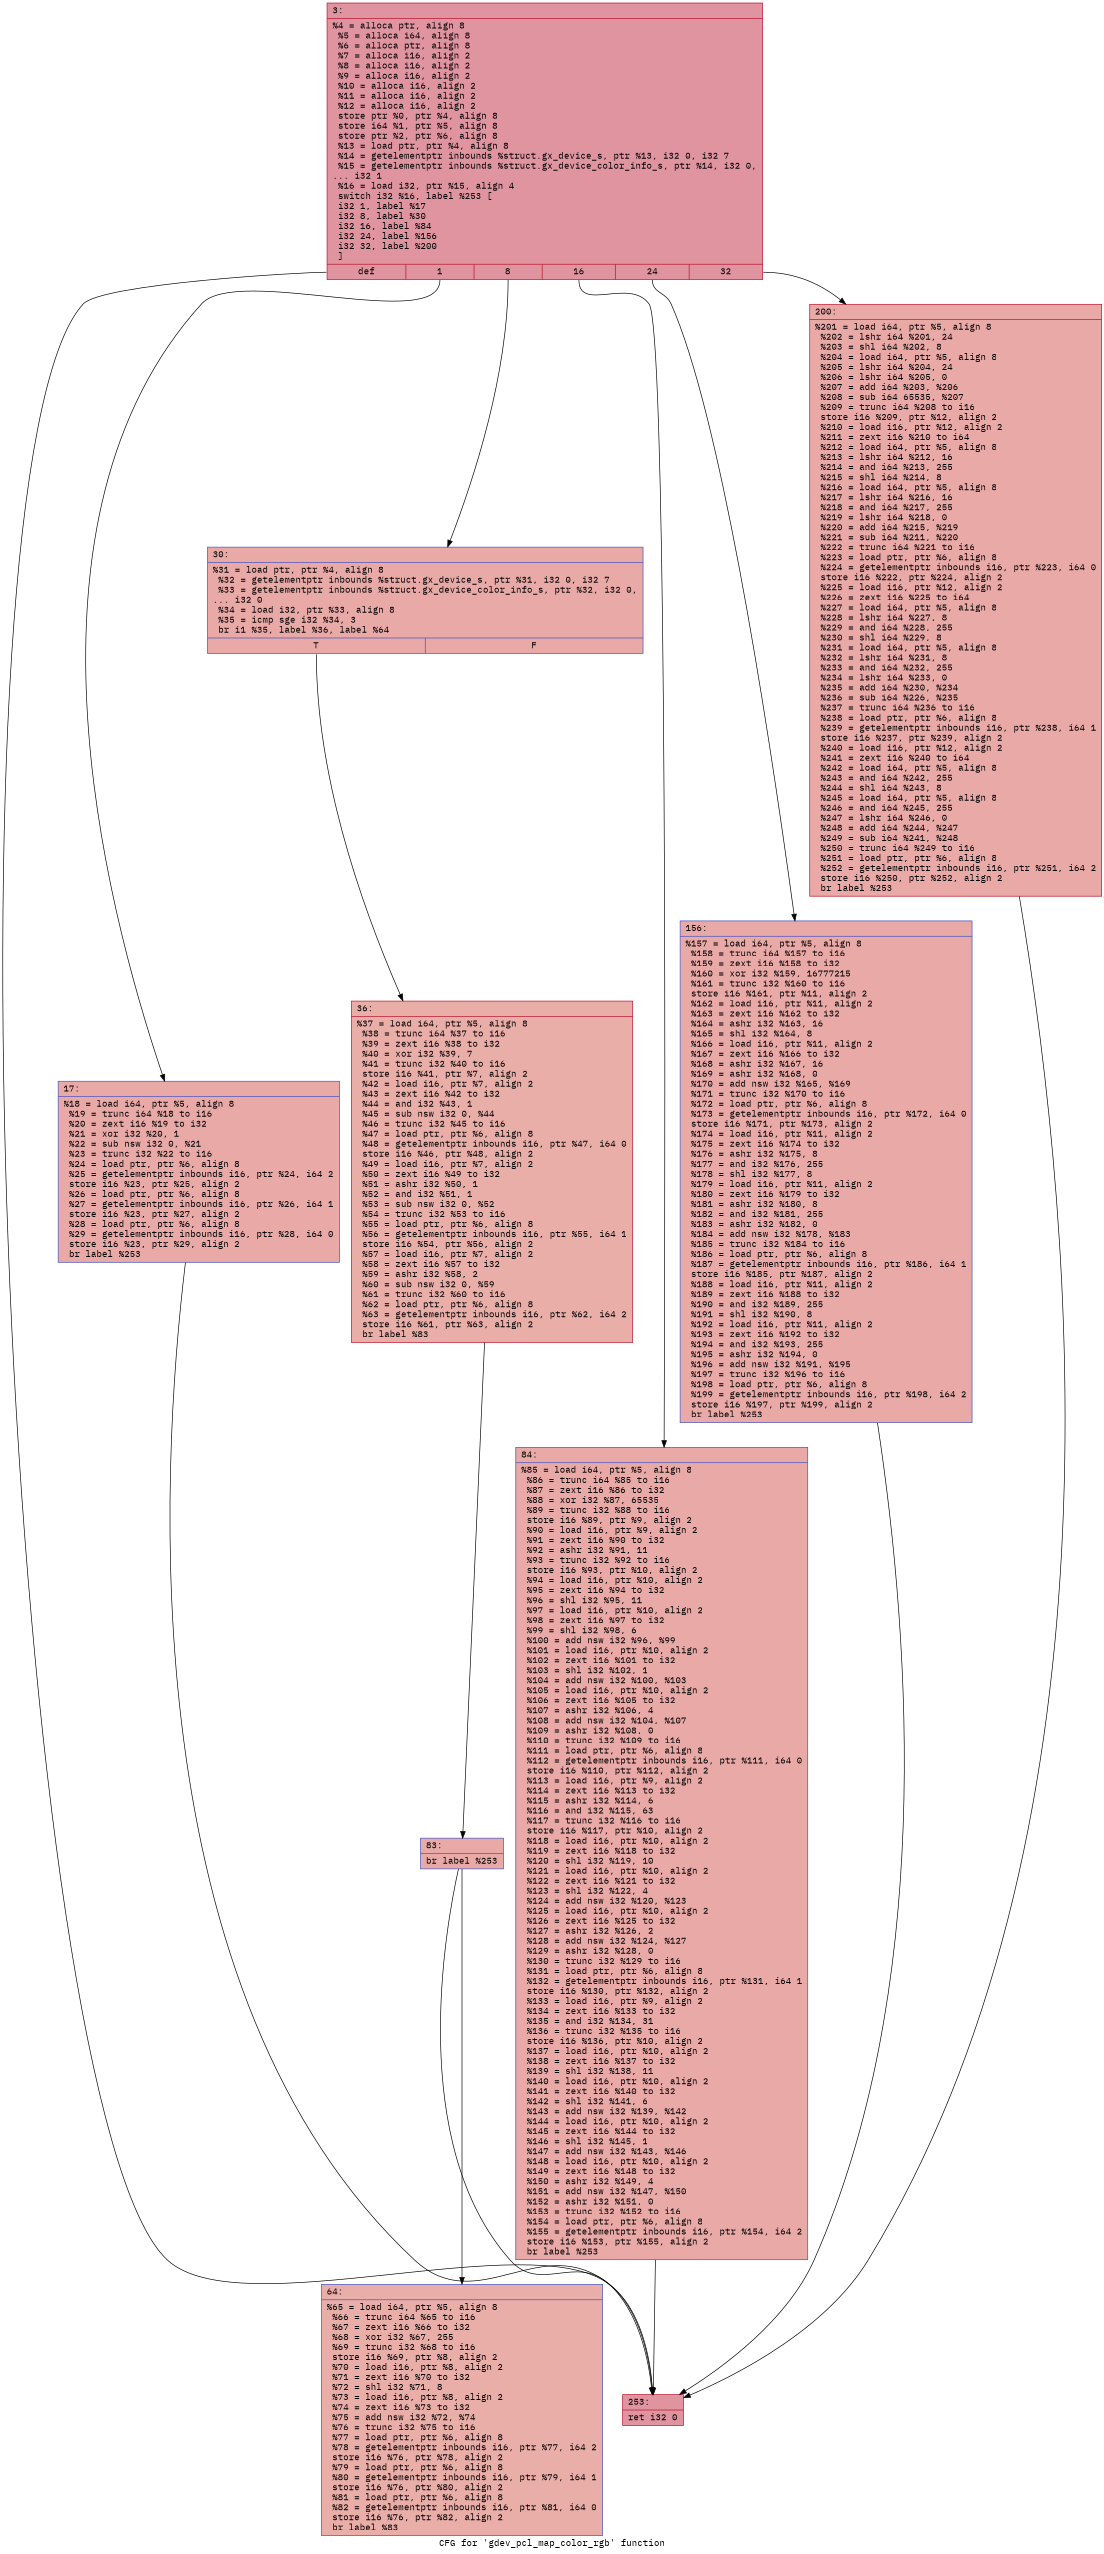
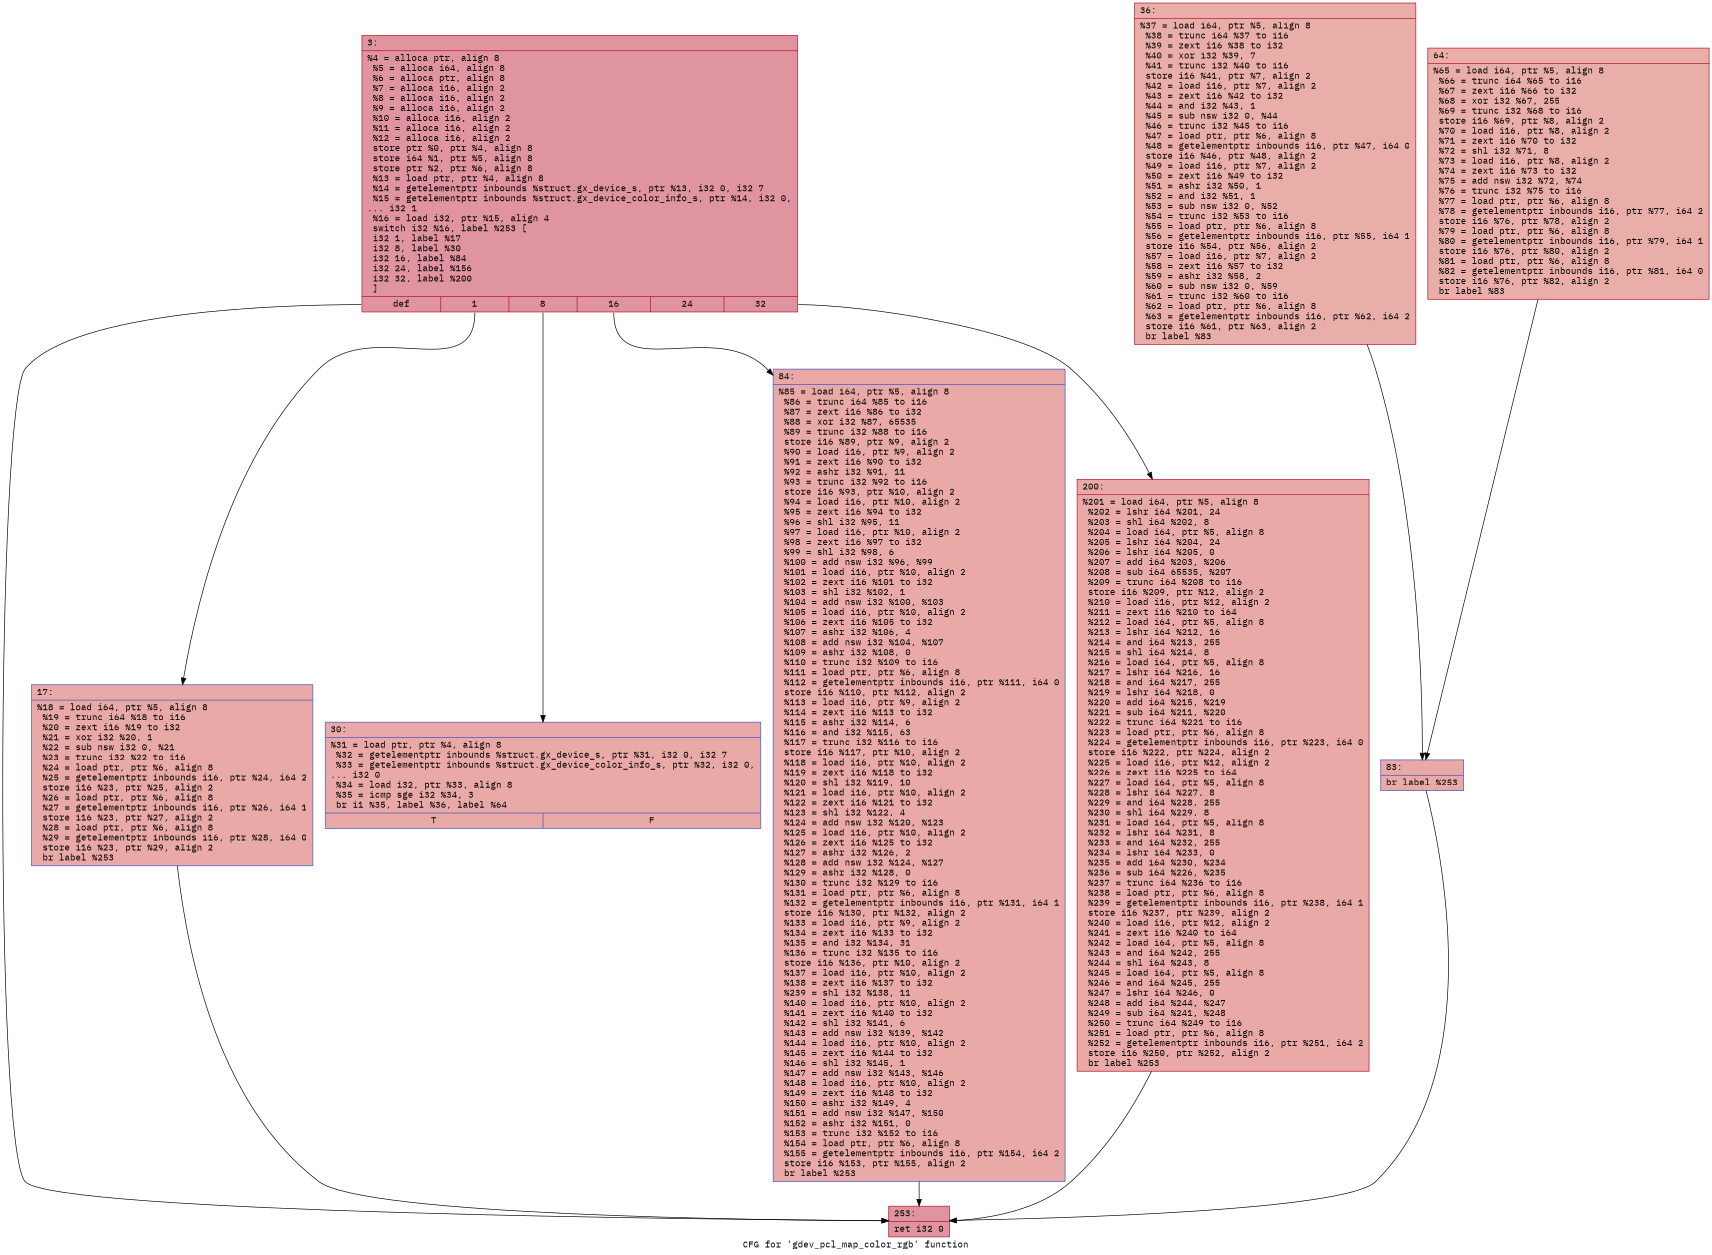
  digraph {
    fontname="IBM Plex Mono"
    label="CFG for 'gdev_pcl_map_color_rgb' function"
    node [color="#3d50c3ff" fillcolor="#ca3b3770" fontname="IBM Plex Mono" shape=record style=filled]
    edge [fontname="IBM Plex Mono"]
    n1 [color="#b70d28ff" fillcolor="#b70d2870" label="{3:\l|  %4 = alloca ptr, align 8\l  %5 = alloca i64, align 8\l  %6 = alloca ptr, align 8\l  %7 = alloca i16, align 2\l  %8 = alloca i16, align 2\l  %9 = alloca i16, align 2\l  %10 = alloca i16, align 2\l  %11 = alloca i16, align 2\l  %12 = alloca i16, align 2\l  store ptr %0, ptr %4, align 8\l  store i64 %1, ptr %5, align 8\l  store ptr %2, ptr %6, align 8\l  %13 = load ptr, ptr %4, align 8\l  %14 = getelementptr inbounds %struct.gx_device_s, ptr %13, i32 0, i32 7\l  %15 = getelementptr inbounds %struct.gx_device_color_info_s, ptr %14, i32 0,\l... i32 1\l  %16 = load i32, ptr %15, align 4\l  switch i32 %16, label %253 [\l    i32 1, label %17\l    i32 8, label %30\l    i32 16, label %84\l    i32 24, label %156\l    i32 32, label %200\l  ]\l|{<s0>def|<s1>1|<s2>8|<s3>16|<s4>24|<s5>32}}"]
    n2 [color="#b70d28ff" fillcolor="#b70d2870" label="{253:\l|  ret i32 0\l}"]
    n3 [label="{17:\l|  %18 = load i64, ptr %5, align 8\l  %19 = trunc i64 %18 to i16\l  %20 = zext i16 %19 to i32\l  %21 = xor i32 %20, 1\l  %22 = sub nsw i32 0, %21\l  %23 = trunc i32 %22 to i16\l  %24 = load ptr, ptr %6, align 8\l  %25 = getelementptr inbounds i16, ptr %24, i64 2\l  store i16 %23, ptr %25, align 2\l  %26 = load ptr, ptr %6, align 8\l  %27 = getelementptr inbounds i16, ptr %26, i64 1\l  store i16 %23, ptr %27, align 2\l  %28 = load ptr, ptr %6, align 8\l  %29 = getelementptr inbounds i16, ptr %28, i64 0\l  store i16 %23, ptr %29, align 2\l  br label %253\l}"]
    n4 [label="{30:\l|  %31 = load ptr, ptr %4, align 8\l  %32 = getelementptr inbounds %struct.gx_device_s, ptr %31, i32 0, i32 7\l  %33 = getelementptr inbounds %struct.gx_device_color_info_s, ptr %32, i32 0,\l... i32 0\l  %34 = load i32, ptr %33, align 8\l  %35 = icmp sge i32 %34, 3\l  br i1 %35, label %36, label %64\l|{<s0>T|<s1>F}}"]
-   n5 [label="{84:\l|  %85 = load i64, ptr %5, align 8\l  %86 = trunc i64 %85 to i16\l  %87 = zext i16 %86 to i32\l  %88 = xor i32 %87, 65535\l  %89 = trunc i32 %88 to i16\l  store i16 %89, ptr %9, align 2\l  %90 = load i16, ptr %9, align 2\l  %91 = zext i16 %90 to i32\l  %92 = ashr i32 %91, 11\l  %93 = trunc i32 %92 to i16\l  store i16 %93, ptr %10, align 2\l  %94 = load i16, ptr %10, align 2\l  %95 = zext i16 %94 to i32\l  %96 = shl i32 %95, 11\l  %97 = load i16, ptr %10, align 2\l  %98 = zext i16 %97 to i32\l  %99 = shl i32 %98, 6\l  %100 = add nsw i32 %96, %99\l  %101 = load i16, ptr %10, align 2\l  %102 = zext i16 %101 to i32\l  %103 = shl i32 %102, 1\l  %104 = add nsw i32 %100, %103\l  %105 = load i16, ptr %10, align 2\l  %106 = zext i16 %105 to i32\l  %107 = ashr i32 %106, 4\l  %108 = add nsw i32 %104, %107\l  %109 = ashr i32 %108, 0\l  %110 = trunc i32 %109 to i16\l  %111 = load ptr, ptr %6, align 8\l  %112 = getelementptr inbounds i16, ptr %111, i64 0\l  store i16 %110, ptr %112, align 2\l  %113 = load i16, ptr %9, align 2\l  %114 = zext i16 %113 to i32\l  %115 = ashr i32 %114, 6\l  %116 = and i32 %115, 63\l  %117 = trunc i32 %116 to i16\l  store i16 %117, ptr %10, align 2\l  %118 = load i16, ptr %10, align 2\l  %119 = zext i16 %118 to i32\l  %120 = shl i32 %119, 10\l  %121 = load i16, ptr %10, align 2\l  %122 = zext i16 %121 to i32\l  %123 = shl i32 %122, 4\l  %124 = add nsw i32 %120, %123\l  %125 = load i16, ptr %10, align 2\l  %126 = zext i16 %125 to i32\l  %127 = ashr i32 %126, 2\l  %128 = add nsw i32 %124, %127\l  %129 = ashr i32 %128, 0\l  %130 = trunc i32 %129 to i16\l  %131 = load ptr, ptr %6, align 8\l  %132 = getelementptr inbounds i16, ptr %131, i64 1\l  store i16 %130, ptr %132, align 2\l  %133 = load i16, ptr %9, align 2\l  %134 = zext i16 %133 to i32\l  %135 = and i32 %134, 31\l  %136 = trunc i32 %135 to i16\l  store i16 %136, ptr %10, align 2\l  %137 = load i16, ptr %10, align 2\l  %138 = zext i16 %137 to i32\l  %139 = shl i32 %138, 11\l  %140 = load i16, ptr %10, align 2\l  %141 = zext i16 %140 to i32\l  %142 = shl i32 %141, 6\l  %143 = add nsw i32 %139, %142\l  %144 = load i16, ptr %10, align 2\l  %145 = zext i16 %144 to i32\l  %146 = shl i32 %145, 1\l  %147 = add nsw i32 %143, %146\l  %148 = load i16, ptr %10, align 2\l  %149 = zext i16 %148 to i32\l  %150 = ashr i32 %149, 4\l  %151 = add nsw i32 %147, %150\l  %152 = ashr i32 %151, 0\l  %153 = trunc i32 %152 to i16\l  %154 = load ptr, ptr %6, align 8\l  %155 = getelementptr inbounds i16, ptr %154, i64 2\l  store i16 %153, ptr %155, align 2\l  br label %253\l}"]
-   n6 [label="{156:\l|  %157 = load i64, ptr %5, align 8\l  %158 = trunc i64 %157 to i16\l  %159 = zext i16 %158 to i32\l  %160 = xor i32 %159, 16777215\l  %161 = trunc i32 %160 to i16\l  store i16 %161, ptr %11, align 2\l  %162 = load i16, ptr %11, align 2\l  %163 = zext i16 %162 to i32\l  %164 = ashr i32 %163, 16\l  %165 = shl i32 %164, 8\l  %166 = load i16, ptr %11, align 2\l  %167 = zext i16 %166 to i32\l  %168 = ashr i32 %167, 16\l  %169 = ashr i32 %168, 0\l  %170 = add nsw i32 %165, %169\l  %171 = trunc i32 %170 to i16\l  %172 = load ptr, ptr %6, align 8\l  %173 = getelementptr inbounds i16, ptr %172, i64 0\l  store i16 %171, ptr %173, align 2\l  %174 = load i16, ptr %11, align 2\l  %175 = zext i16 %174 to i32\l  %176 = ashr i32 %175, 8\l  %177 = and i32 %176, 255\l  %178 = shl i32 %177, 8\l  %179 = load i16, ptr %11, align 2\l  %180 = zext i16 %179 to i32\l  %181 = ashr i32 %180, 8\l  %182 = and i32 %181, 255\l  %183 = ashr i32 %182, 0\l  %184 = add nsw i32 %178, %183\l  %185 = trunc i32 %184 to i16\l  %186 = load ptr, ptr %6, align 8\l  %187 = getelementptr inbounds i16, ptr %186, i64 1\l  store i16 %185, ptr %187, align 2\l  %188 = load i16, ptr %11, align 2\l  %189 = zext i16 %188 to i32\l  %190 = and i32 %189, 255\l  %191 = shl i32 %190, 8\l  %192 = load i16, ptr %11, align 2\l  %193 = zext i16 %192 to i32\l  %194 = and i32 %193, 255\l  %195 = ashr i32 %194, 0\l  %196 = add nsw i32 %191, %195\l  %197 = trunc i32 %196 to i16\l  %198 = load ptr, ptr %6, align 8\l  %199 = getelementptr inbounds i16, ptr %198, i64 2\l  store i16 %197, ptr %199, align 2\l  br label %253\l}"]
+   n5 [label="{84:\l|  %85 = load i64, ptr %5, align 8\l  %86 = trunc i64 %85 to i16\l  %87 = zext i16 %86 to i32\l  %88 = xor i32 %87, 65535\l  %89 = trunc i32 %88 to i16\l  store i16 %89, ptr %9, align 2\l  %90 = load i16, ptr %9, align 2\l  %91 = zext i16 %90 to i32\l  %92 = ashr i32 %91, 11\l  %93 = trunc i32 %92 to i16\l  store i16 %93, ptr %10, align 2\l  %94 = load i16, ptr %10, align 2\l  %95 = zext i16 %94 to i32\l  %96 = shl i32 %95, 11\l  %97 = load i16, ptr %10, align 2\l  %98 = zext i16 %97 to i32\l  %99 = shl i32 %98, 6\l  %100 = add nsw i32 %96, %99\l  %101 = load i16, ptr %10, align 2\l  %102 = zext i16 %101 to i32\l  %103 = shl i32 %102, 1\l  %104 = add nsw i32 %100, %103\l  %105 = load i16, ptr %10, align 2\l  %106 = zext i16 %105 to i32\l  %107 = ashr i32 %106, 4\l  %108 = add nsw i32 %104, %107\l  %109 = ashr i32 %108, 0\l  %110 = trunc i32 %109 to i16\l  %111 = load ptr, ptr %6, align 8\l  %112 = getelementptr inbounds i16, ptr %111, i64 0\l  store i16 %110, ptr %112, align 2\l  %113 = load i16, ptr %9, align 2\l  %114 = zext i16 %113 to i32\l  %115 = ashr i32 %114, 6\l  %116 = and i32 %115, 63\l  %117 = trunc i32 %116 to i16\l  store i16 %117, ptr %10, align 2\l  %118 = load i16, ptr %10, align 2\l  %119 = zext i16 %118 to i32\l  %120 = shl i32 %119, 10\l  %121 = load i16, ptr %10, align 2\l  %122 = zext i16 %121 to i32\l  %123 = shl i32 %122, 4\l  %124 = add nsw i32 %120, %123\l  %125 = load i16, ptr %10, align 2\l  %126 = zext i16 %125 to i32\l  %127 = ashr i32 %126, 2\l  %128 = add nsw i32 %124, %127\l  %129 = ashr i32 %128, 0\l  %130 = trunc i32 %129 to i16\l  %131 = load ptr, ptr %6, align 8\l  %132 = getelementptr inbounds i16, ptr %131, i64 1\l  store i16 %130, ptr %132, align 2\l  %133 = load i16, ptr %9, align 2\l  %134 = zext i16 %133 to i32\l  %135 = and i32 %134, 31\l  %136 = trunc i32 %135 to i16\l  store i16 %136, ptr %10, align 2\l  %137 = load i16, ptr %10, align 2\l  %138 = zext i16 %137 to i32\l  %239 = shl i32 %138, 11\l  %140 = load i16, ptr %10, align 2\l  %141 = zext i16 %140 to i32\l  %142 = shl i32 %141, 6\l  %143 = add nsw i32 %139, %142\l  %144 = load i16, ptr %10, align 2\l  %145 = zext i16 %144 to i32\l  %146 = shl i32 %145, 1\l  %147 = add nsw i32 %143, %146\l  %148 = load i16, ptr %10, align 2\l  %149 = zext i16 %148 to i32\l  %150 = ashr i32 %149, 4\l  %151 = add nsw i32 %147, %150\l  %152 = ashr i32 %151, 0\l  %153 = trunc i32 %152 to i16\l  %154 = load ptr, ptr %6, align 8\l  %155 = getelementptr inbounds i16, ptr %154, i64 2\l  store i16 %153, ptr %155, align 2\l  br label %253\l}"]
    n7 [color="#b70d28ff" label="{200:\l|  %201 = load i64, ptr %5, align 8\l  %202 = lshr i64 %201, 24\l  %203 = shl i64 %202, 8\l  %204 = load i64, ptr %5, align 8\l  %205 = lshr i64 %204, 24\l  %206 = lshr i64 %205, 0\l  %207 = add i64 %203, %206\l  %208 = sub i64 65535, %207\l  %209 = trunc i64 %208 to i16\l  store i16 %209, ptr %12, align 2\l  %210 = load i16, ptr %12, align 2\l  %211 = zext i16 %210 to i64\l  %212 = load i64, ptr %5, align 8\l  %213 = lshr i64 %212, 16\l  %214 = and i64 %213, 255\l  %215 = shl i64 %214, 8\l  %216 = load i64, ptr %5, align 8\l  %217 = lshr i64 %216, 16\l  %218 = and i64 %217, 255\l  %219 = lshr i64 %218, 0\l  %220 = add i64 %215, %219\l  %221 = sub i64 %211, %220\l  %222 = trunc i64 %221 to i16\l  %223 = load ptr, ptr %6, align 8\l  %224 = getelementptr inbounds i16, ptr %223, i64 0\l  store i16 %222, ptr %224, align 2\l  %225 = load i16, ptr %12, align 2\l  %226 = zext i16 %225 to i64\l  %227 = load i64, ptr %5, align 8\l  %228 = lshr i64 %227, 8\l  %229 = and i64 %228, 255\l  %230 = shl i64 %229, 8\l  %231 = load i64, ptr %5, align 8\l  %232 = lshr i64 %231, 8\l  %233 = and i64 %232, 255\l  %234 = lshr i64 %233, 0\l  %235 = add i64 %230, %234\l  %236 = sub i64 %226, %235\l  %237 = trunc i64 %236 to i16\l  %238 = load ptr, ptr %6, align 8\l  %239 = getelementptr inbounds i16, ptr %238, i64 1\l  store i16 %237, ptr %239, align 2\l  %240 = load i16, ptr %12, align 2\l  %241 = zext i16 %240 to i64\l  %242 = load i64, ptr %5, align 8\l  %243 = and i64 %242, 255\l  %244 = shl i64 %243, 8\l  %245 = load i64, ptr %5, align 8\l  %246 = and i64 %245, 255\l  %247 = lshr i64 %246, 0\l  %248 = add i64 %244, %247\l  %249 = sub i64 %241, %248\l  %250 = trunc i64 %249 to i16\l  %251 = load ptr, ptr %6, align 8\l  %252 = getelementptr inbounds i16, ptr %251, i64 2\l  store i16 %250, ptr %252, align 2\l  br label %253\l}"]
    n8 [color="#b70d28ff" fillcolor="#d0473d70" label="{36:\l|  %37 = load i64, ptr %5, align 8\l  %38 = trunc i64 %37 to i16\l  %39 = zext i16 %38 to i32\l  %40 = xor i32 %39, 7\l  %41 = trunc i32 %40 to i16\l  store i16 %41, ptr %7, align 2\l  %42 = load i16, ptr %7, align 2\l  %43 = zext i16 %42 to i32\l  %44 = and i32 %43, 1\l  %45 = sub nsw i32 0, %44\l  %46 = trunc i32 %45 to i16\l  %47 = load ptr, ptr %6, align 8\l  %48 = getelementptr inbounds i16, ptr %47, i64 0\l  store i16 %46, ptr %48, align 2\l  %49 = load i16, ptr %7, align 2\l  %50 = zext i16 %49 to i32\l  %51 = ashr i32 %50, 1\l  %52 = and i32 %51, 1\l  %53 = sub nsw i32 0, %52\l  %54 = trunc i32 %53 to i16\l  %55 = load ptr, ptr %6, align 8\l  %56 = getelementptr inbounds i16, ptr %55, i64 1\l  store i16 %54, ptr %56, align 2\l  %57 = load i16, ptr %7, align 2\l  %58 = zext i16 %57 to i32\l  %59 = ashr i32 %58, 2\l  %60 = sub nsw i32 0, %59\l  %61 = trunc i32 %60 to i16\l  %62 = load ptr, ptr %6, align 8\l  %63 = getelementptr inbounds i16, ptr %62, i64 2\l  store i16 %61, ptr %63, align 2\l  br label %83\l}"]
    n9 [label="{83:\l|  br label %253\l}"]
-   n10 [fillcolor="#d0473d70" label="{64:\l|  %65 = load i64, ptr %5, align 8\l  %66 = trunc i64 %65 to i16\l  %67 = zext i16 %66 to i32\l  %68 = xor i32 %67, 255\l  %69 = trunc i32 %68 to i16\l  store i16 %69, ptr %8, align 2\l  %70 = load i16, ptr %8, align 2\l  %71 = zext i16 %70 to i32\l  %72 = shl i32 %71, 8\l  %73 = load i16, ptr %8, align 2\l  %74 = zext i16 %73 to i32\l  %75 = add nsw i32 %72, %74\l  %76 = trunc i32 %75 to i16\l  %77 = load ptr, ptr %6, align 8\l  %78 = getelementptr inbounds i16, ptr %77, i64 2\l  store i16 %76, ptr %78, align 2\l  %79 = load ptr, ptr %6, align 8\l  %80 = getelementptr inbounds i16, ptr %79, i64 1\l  store i16 %76, ptr %80, align 2\l  %81 = load ptr, ptr %6, align 8\l  %82 = getelementptr inbounds i16, ptr %81, i64 0\l  store i16 %76, ptr %82, align 2\l  br label %83\l}"]
+   n10 [color="#b70d28ff" fillcolor="#d0473d70" label="{64:\l|  %65 = load i64, ptr %5, align 8\l  %66 = trunc i64 %65 to i16\l  %67 = zext i16 %66 to i32\l  %68 = xor i32 %67, 255\l  %69 = trunc i32 %68 to i16\l  store i16 %69, ptr %8, align 2\l  %70 = load i16, ptr %8, align 2\l  %71 = zext i16 %70 to i32\l  %72 = shl i32 %71, 8\l  %73 = load i16, ptr %8, align 2\l  %74 = zext i16 %73 to i32\l  %75 = add nsw i32 %72, %74\l  %76 = trunc i32 %75 to i16\l  %77 = load ptr, ptr %6, align 8\l  %78 = getelementptr inbounds i16, ptr %77, i64 2\l  store i16 %76, ptr %78, align 2\l  %79 = load ptr, ptr %6, align 8\l  %80 = getelementptr inbounds i16, ptr %79, i64 1\l  store i16 %76, ptr %80, align 2\l  %81 = load ptr, ptr %6, align 8\l  %82 = getelementptr inbounds i16, ptr %81, i64 0\l  store i16 %76, ptr %82, align 2\l  br label %83\l}"]
    n1 -> n2 [tailport=s0]
    n1 -> n3 [tailport=s1]
    n1 -> n4 [tailport=s2]
    n1 -> n5 [tailport=s3]
-   n1 -> n6 [tailport=s4]
    n1 -> n7 [tailport=s5]
    n3 -> n2
-   n4 -> n8 [tailport=s0]
    n5 -> n2
-   n6 -> n2
    n7 -> n2
    n8 -> n9
    n9 -> n2
-   n9 -> n10
+   n10 -> n9
  }
